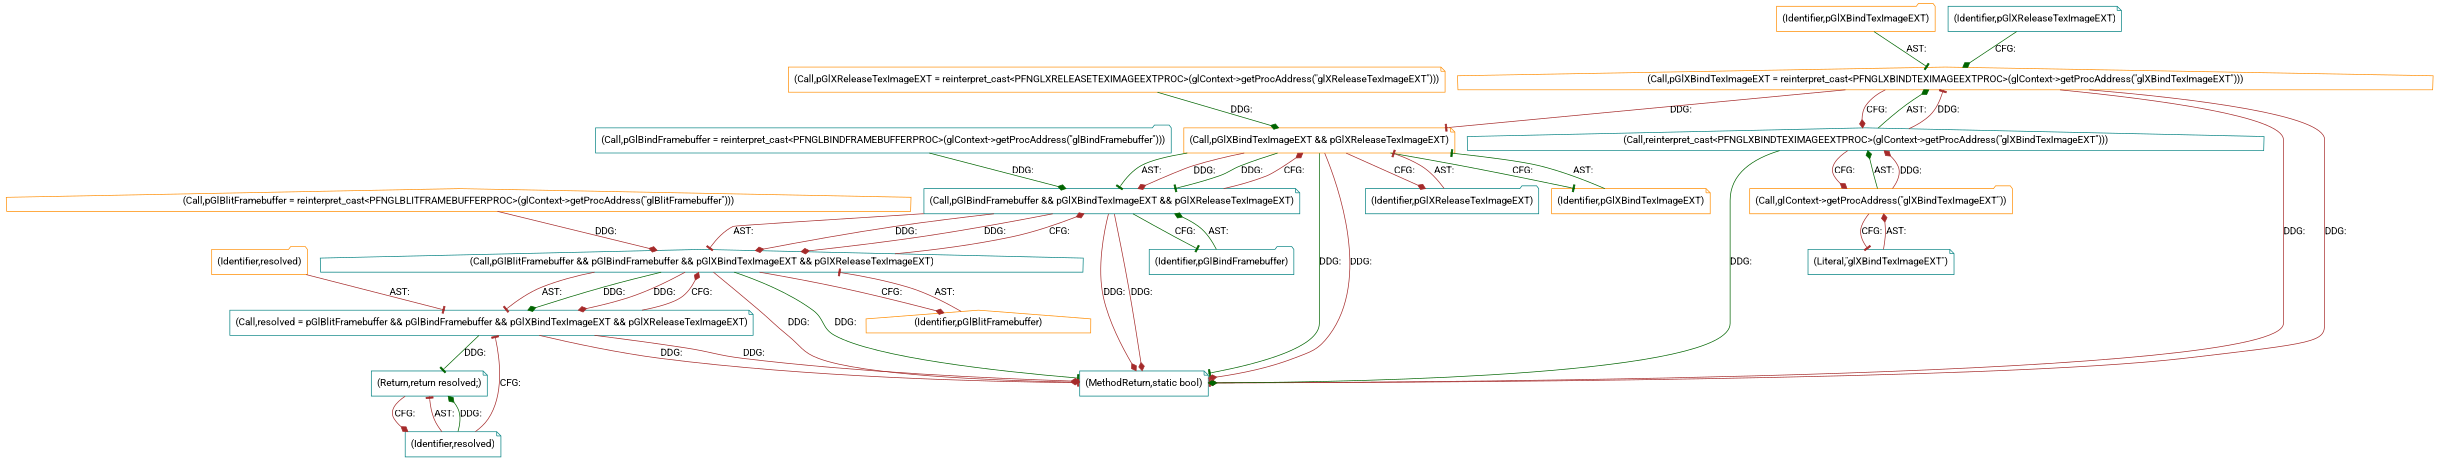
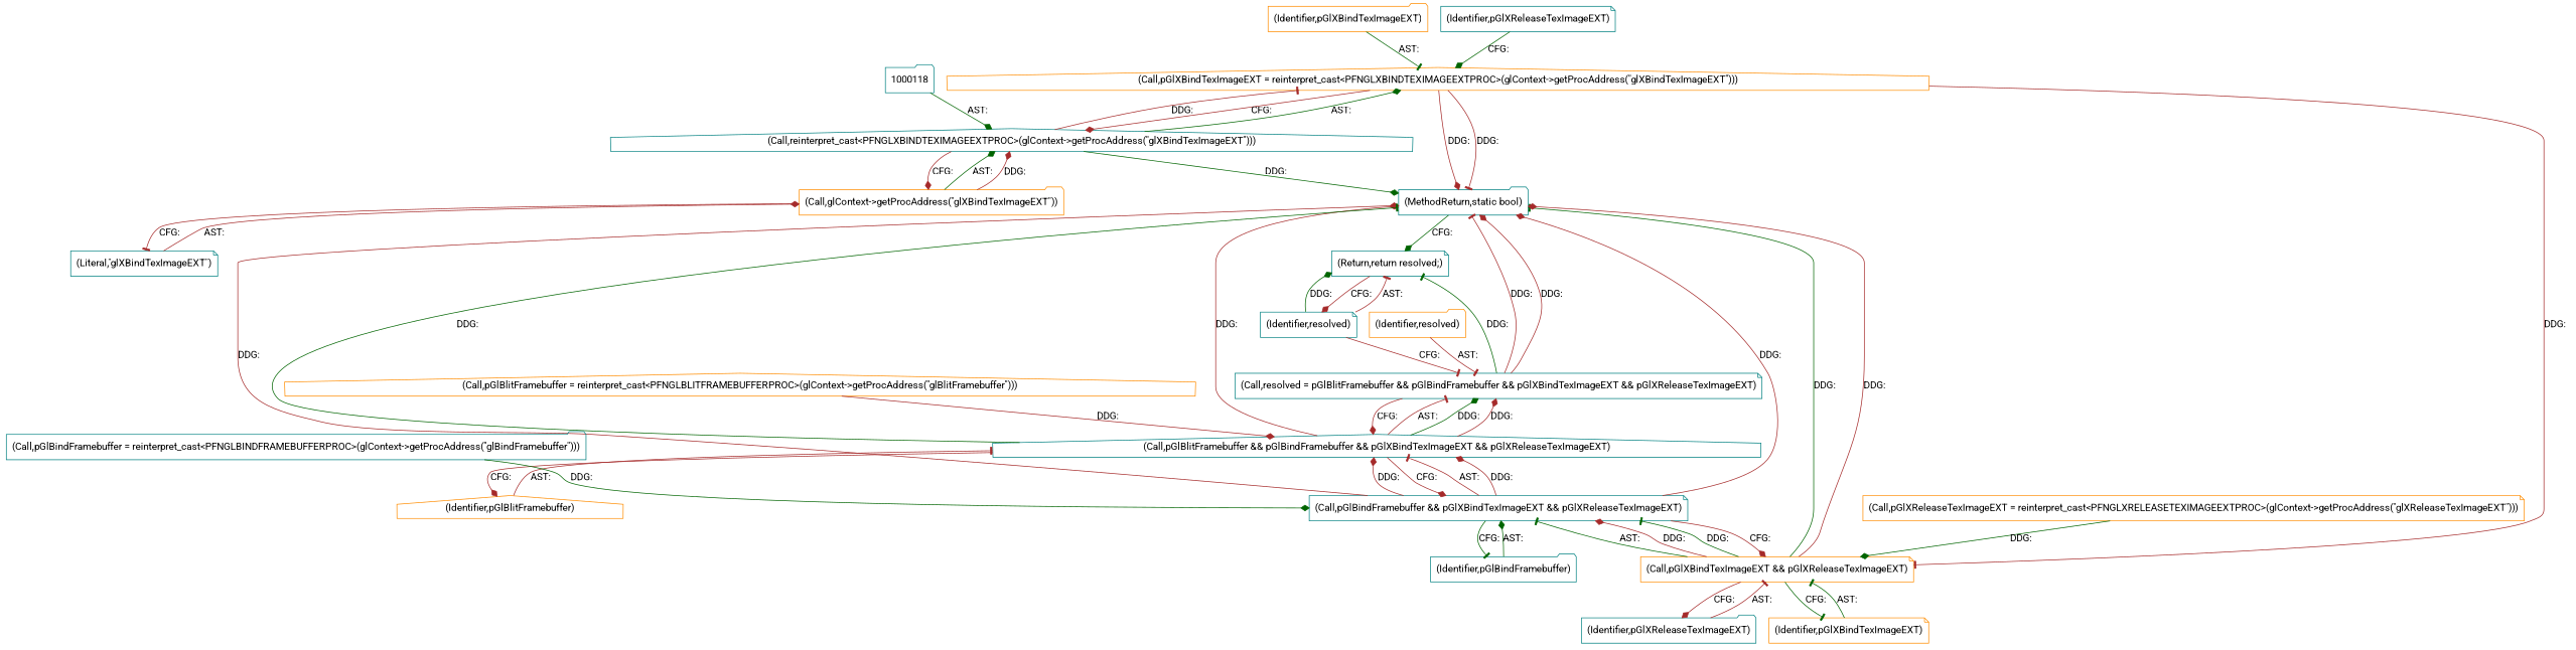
  digraph {
    fontname=Roboto
    node [color=teal fontname=Roboto shape=note]
    edge [arrowhead=diamond color=brown fontname=Roboto]
    n1 [color=darkorange label="(Call,pGlXBindTexImageEXT = reinterpret_cast<PFNGLXBINDTEXIMAGEEXTPROC>(glContext->getProcAddress(\"glXBindTexImageEXT\")))" shape=house]
    n2 [label="(Call,reinterpret_cast<PFNGLXBINDTEXIMAGEEXTPROC>(glContext->getProcAddress(\"glXBindTexImageEXT\")))" shape=house]
    n3 [color=darkorange label="(Call,pGlXBindTexImageEXT && pGlXReleaseTexImageEXT)"]
-   n4 [label="(MethodReturn,static bool)"]
+   n4 [label="(MethodReturn,static bool)" shape=folder]
    n5 [color=darkorange label="(Call,glContext->getProcAddress(\"glXBindTexImageEXT\"))" shape=folder]
    n6 [label="(Call,pGlBindFramebuffer && pGlXBindTexImageEXT && pGlXReleaseTexImageEXT)"]
    n7 [label="(Identifier,pGlXReleaseTexImageEXT)" shape=folder]
    n8 [color=darkorange label="(Identifier,pGlXBindTexImageEXT)"]
    n9 [label="(Return,return resolved;)"]
    n10 [label="(Literal,\"glXBindTexImageEXT\")"]
    n11 [label="(Call,pGlBlitFramebuffer && pGlBindFramebuffer && pGlXBindTexImageEXT && pGlXReleaseTexImageEXT)" shape=house]
    n12 [label="(Identifier,pGlBindFramebuffer)" shape=folder]
    n13 [label="(Call,resolved = pGlBlitFramebuffer && pGlBindFramebuffer && pGlXBindTexImageEXT && pGlXReleaseTexImageEXT)"]
    n14 [color=darkorange label="(Identifier,pGlBlitFramebuffer)" shape=house]
    n15 [label="(Identifier,resolved)"]
    n16 [label="(Call,pGlBindFramebuffer = reinterpret_cast<PFNGLBINDFRAMEBUFFERPROC>(glContext->getProcAddress(\"glBindFramebuffer\")))" shape=folder]
    n17 [color=darkorange label="(Call,pGlBlitFramebuffer = reinterpret_cast<PFNGLBLITFRAMEBUFFERPROC>(glContext->getProcAddress(\"glBlitFramebuffer\")))" shape=house]
    n18 [color=darkorange label="(Identifier,pGlXBindTexImageEXT)" shape=folder]
    n19 [label="(Identifier,pGlXReleaseTexImageEXT)"]
    n20 [color=darkorange label="(Call,pGlXReleaseTexImageEXT = reinterpret_cast<PFNGLXRELEASETEXIMAGEEXTPROC>(glContext->getProcAddress(\"glXReleaseTexImageEXT\")))"]
    n21 [color=darkorange label="(Identifier,resolved)" shape=folder]
+   1000118 [shape=folder]
    n1 -> n2 [label="CFG: "]
    n1 -> n3 [arrowhead=tee label="DDG: "]
    n1 -> n4 [label="DDG: "]
    n1 -> n4 [arrowhead=tee label="DDG: "]
    n2 -> n1 [color=darkgreen label="AST: "]
    n2 -> n1 [arrowhead=tee label="DDG: "]
    n2 -> n4 [color=darkgreen label="DDG: "]
    n2 -> n5 [label="CFG: "]
    n3 -> n4 [arrowhead=tee color=darkgreen label="DDG: "]
    n3 -> n4 [label="DDG: "]
    n3 -> n6 [arrowhead=tee color=darkgreen label="AST: "]
    n3 -> n6 [label="DDG: "]
    n3 -> n6 [arrowhead=tee color=darkgreen label="DDG: "]
    n3 -> n7 [label="CFG: "]
    n3 -> n8 [arrowhead=tee color=darkgreen label="CFG: "]
+   n4 -> n9 [color=darkgreen label="CFG: "]
    n5 -> n2 [color=darkgreen label="AST: "]
    n5 -> n2 [label="DDG: "]
    n5 -> n10 [arrowhead=tee label="CFG: "]
    n6 -> n3 [label="CFG: "]
    n6 -> n4 [label="DDG: "]
    n6 -> n4 [label="DDG: "]
    n6 -> n11 [arrowhead=tee label="AST: "]
    n6 -> n11 [label="DDG: "]
    n6 -> n11 [label="DDG: "]
    n6 -> n12 [arrowhead=tee color=darkgreen label="CFG: "]
    n7 -> n3 [arrowhead=tee label="AST: "]
    n8 -> n3 [arrowhead=tee color=darkgreen label="AST: "]
    n9 -> n15 [label="CFG: "]
    n10 -> n5 [label="AST: "]
    n11 -> n4 [label="DDG: "]
    n11 -> n4 [arrowhead=tee color=darkgreen label="DDG: "]
    n11 -> n6 [label="CFG: "]
    n11 -> n13 [arrowhead=tee label="AST: "]
    n11 -> n13 [color=darkgreen label="DDG: "]
    n11 -> n13 [label="DDG: "]
    n11 -> n14 [label="CFG: "]
    n12 -> n6 [color=darkgreen label="AST: "]
    n13 -> n4 [arrowhead=tee label="DDG: "]
    n13 -> n4 [label="DDG: "]
    n13 -> n9 [arrowhead=tee color=darkgreen label="DDG: "]
    n13 -> n11 [label="CFG: "]
    n14 -> n11 [arrowhead=tee label="AST: "]
    n15 -> n9 [arrowhead=tee label="AST: "]
    n15 -> n9 [color=darkgreen label="DDG: "]
    n15 -> n13 [arrowhead=tee label="CFG: "]
    n16 -> n6 [color=darkgreen label="DDG: "]
    n17 -> n11 [label="DDG: "]
    n18 -> n1 [arrowhead=tee color=darkgreen label="AST: "]
    n19 -> n1 [color=darkgreen label="CFG: "]
    n20 -> n3 [color=darkgreen label="DDG: "]
    n21 -> n13 [arrowhead=tee label="AST: "]
+   1000118 -> n2 [color=darkgreen label="AST: "]
  }
